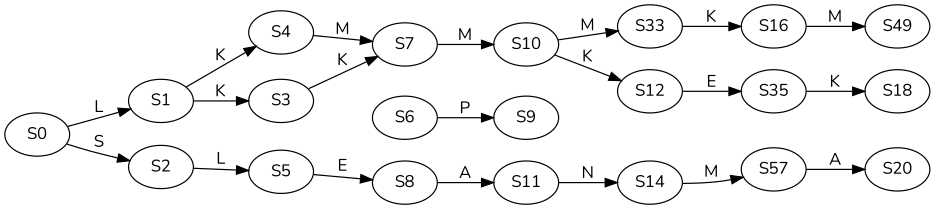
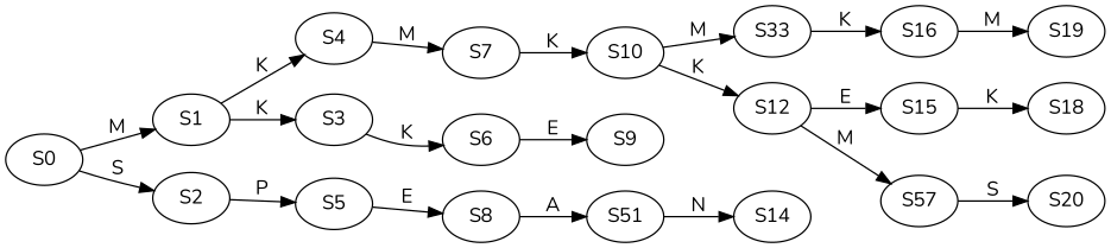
  strict digraph {
    fontname=Nunito
    rankdir=LR
    node [fontname=Nunito]
    edge [fontname=Nunito]
    S0
    S1
    S2
    S3
    S4
    S5
    S6
    S7
    S8
    S9
    S10
-   S11
+   S11 [label=S51]
    S12
    n14 [label=S33]
    S14
-   S15 [label=S35]
+   S15
    S16
    n18 [label=S57]
    S18
-   S19 [label=S49]
+   S19
    S20
-   S0 -> S1 [label=L]
+   S0 -> S1 [label=M]
    S0 -> S2 [label=S]
    S1 -> S3 [label=K]
    S1 -> S4 [label=K]
-   S2 -> S5 [label=L]
-   S3 -> S7 [label=K]
+   S2 -> S5 [label=P]
+   S3 -> S6 [label=K]
    S4 -> S7 [label=M]
    S5 -> S8 [label=E]
-   S6 -> S9 [label=P]
-   S7 -> S10 [label=M]
+   S6 -> S9 [label=E]
+   S7 -> S10 [label=K]
    S8 -> S11 [label=A]
    S10 -> S12 [label=K]
    S10 -> n14 [label=M]
    S11 -> S14 [label=N]
    S12 -> S15 [label=E]
    n14 -> S16 [label=K]
-   S14 -> n18 [label=M]
+   S12 -> n18 [label=M]
    S15 -> S18 [label=K]
    S16 -> S19 [label=M]
-   n18 -> S20 [label=A]
+   n18 -> S20 [label=S]
  }
